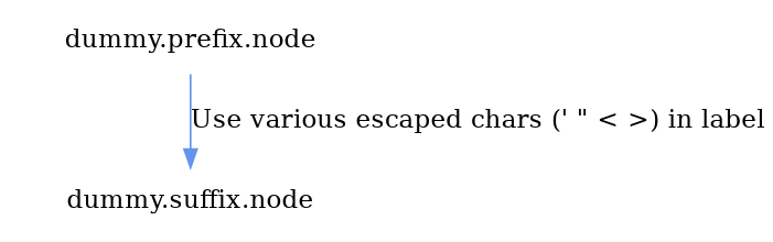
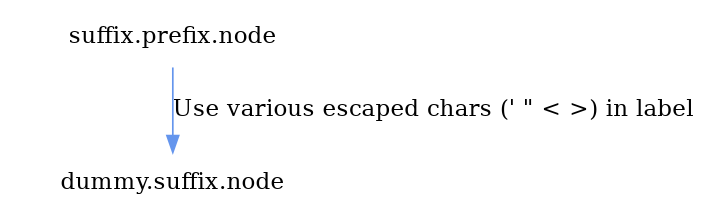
  digraph {
    rankdir=TB
    node [color=invis shape=oval]
-   "dummy.prefix.node"
+   "dummy.prefix.node" [label="suffix.prefix.node"]
    "dummy.suffix.node"
    "dummy.prefix.node" -> "dummy.suffix.node" [color=cornflowerblue label="Use various escaped chars (\' \" \< \>) in label"]
  }
